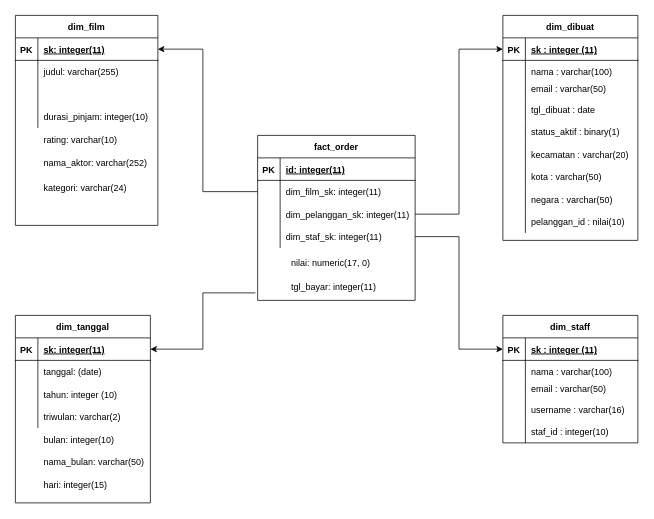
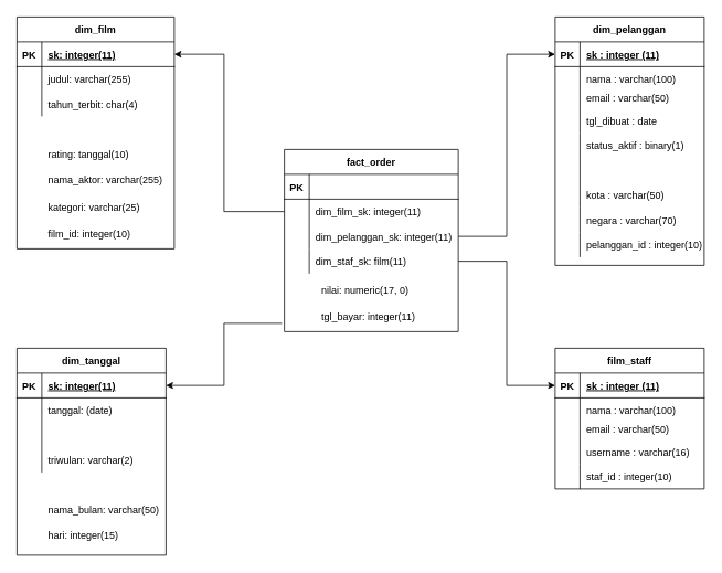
  <mxCell id="0" />
  <mxCell id="1" parent="0" />
  <mxCell id="2" value="fact_order" style="shape=table;startSize=30;container=1;collapsible=1;childLayout=tableLayout;fixedRows=1;rowLines=0;fontStyle=1;align=center;resizeLast=1;" vertex="1" parent="1"><mxGeometry x="343" y="180" width="210" height="220" as="geometry" /></mxCell>
  <mxCell id="3" value="" style="shape=partialRectangle;collapsible=0;dropTarget=0;pointerEvents=0;fillColor=none;top=0;left=0;bottom=1;right=0;points=[[0,0.5],[1,0.5]];portConstraint=eastwest;" vertex="1" parent="2"><mxGeometry y="30" width="210" height="30" as="geometry" /></mxCell>
  <mxCell id="4" value="PK" style="shape=partialRectangle;connectable=0;fillColor=none;top=0;left=0;bottom=0;right=0;fontStyle=1;overflow=hidden;" vertex="1" parent="3"><mxGeometry width="30" height="30" as="geometry" /></mxCell>
- <mxCell id="5" value="id: integer(11)" style="shape=partialRectangle;connectable=0;fillColor=none;top=0;left=0;bottom=0;right=0;align=left;spacingLeft=6;fontStyle=5;overflow=hidden;" vertex="1" parent="3"><mxGeometry x="30" width="180" height="30" as="geometry" /></mxCell>
  <mxCell id="6" value="" style="shape=partialRectangle;collapsible=0;dropTarget=0;pointerEvents=0;fillColor=none;top=0;left=0;bottom=0;right=0;points=[[0,0.5],[1,0.5]];portConstraint=eastwest;" vertex="1" parent="2"><mxGeometry y="60" width="210" height="30" as="geometry" /></mxCell>
  <mxCell id="7" value="" style="shape=partialRectangle;connectable=0;fillColor=none;top=0;left=0;bottom=0;right=0;editable=1;overflow=hidden;" vertex="1" parent="6"><mxGeometry width="30" height="30" as="geometry" /></mxCell>
  <mxCell id="8" value="dim_film_sk: integer(11)" style="shape=partialRectangle;connectable=0;fillColor=none;top=0;left=0;bottom=0;right=0;align=left;spacingLeft=6;overflow=hidden;" vertex="1" parent="6"><mxGeometry x="30" width="180" height="30" as="geometry" /></mxCell>
  <mxCell id="9" value="" style="shape=partialRectangle;collapsible=0;dropTarget=0;pointerEvents=0;fillColor=none;top=0;left=0;bottom=0;right=0;points=[[0,0.5],[1,0.5]];portConstraint=eastwest;" vertex="1" parent="2"><mxGeometry y="90" width="210" height="30" as="geometry" /></mxCell>
  <mxCell id="10" value="" style="shape=partialRectangle;connectable=0;fillColor=none;top=0;left=0;bottom=0;right=0;editable=1;overflow=hidden;" vertex="1" parent="9"><mxGeometry width="30" height="30" as="geometry" /></mxCell>
  <mxCell id="11" value="dim_pelanggan_sk: integer(11)" style="shape=partialRectangle;connectable=0;fillColor=none;top=0;left=0;bottom=0;right=0;align=left;spacingLeft=6;overflow=hidden;" vertex="1" parent="9"><mxGeometry x="30" width="180" height="30" as="geometry" /></mxCell>
  <mxCell id="12" value="" style="shape=partialRectangle;collapsible=0;dropTarget=0;pointerEvents=0;fillColor=none;top=0;left=0;bottom=0;right=0;points=[[0,0.5],[1,0.5]];portConstraint=eastwest;" vertex="1" parent="2"><mxGeometry y="120" width="210" height="30" as="geometry" /></mxCell>
  <mxCell id="13" value="" style="shape=partialRectangle;connectable=0;fillColor=none;top=0;left=0;bottom=0;right=0;editable=1;overflow=hidden;" vertex="1" parent="12"><mxGeometry width="30" height="30" as="geometry" /></mxCell>
- <mxCell id="14" value="dim_staf_sk: integer(11)" style="shape=partialRectangle;connectable=0;fillColor=none;top=0;left=0;bottom=0;right=0;align=left;spacingLeft=6;overflow=hidden;" vertex="1" parent="12"><mxGeometry x="30" width="180" height="30" as="geometry" /></mxCell>
+ <mxCell id="14" value="dim_staf_sk: film(11)" style="shape=partialRectangle;connectable=0;fillColor=none;top=0;left=0;bottom=0;right=0;align=left;spacingLeft=6;overflow=hidden;" vertex="1" parent="12"><mxGeometry x="30" width="180" height="30" as="geometry" /></mxCell>
  <mxCell id="15" value="nilai: numeric(17, 0)" style="shape=partialRectangle;connectable=0;fillColor=none;top=0;left=0;bottom=0;right=0;align=left;spacingLeft=6;overflow=hidden;" vertex="1" parent="1"><mxGeometry x="380" y="334" width="180" height="30" as="geometry" /></mxCell>
  <mxCell id="16" value="tgl_bayar: integer(11)" style="shape=partialRectangle;connectable=0;fillColor=none;top=0;left=0;bottom=0;right=0;align=left;spacingLeft=6;overflow=hidden;" vertex="1" parent="1"><mxGeometry x="380" y="367" width="180" height="30" as="geometry" /></mxCell>
- <mxCell id="17" value="dim_staff" style="shape=table;startSize=30;container=1;collapsible=1;childLayout=tableLayout;fixedRows=1;rowLines=0;fontStyle=1;align=center;resizeLast=1;" vertex="1" parent="1"><mxGeometry x="670" y="420" width="180" height="170" as="geometry" /></mxCell>
+ <mxCell id="17" value="film_staff" style="shape=table;startSize=30;container=1;collapsible=1;childLayout=tableLayout;fixedRows=1;rowLines=0;fontStyle=1;align=center;resizeLast=1;" vertex="1" parent="1"><mxGeometry x="670" y="420" width="180" height="170" as="geometry" /></mxCell>
  <mxCell id="18" value="" style="shape=partialRectangle;collapsible=0;dropTarget=0;pointerEvents=0;fillColor=none;top=0;left=0;bottom=1;right=0;points=[[0,0.5],[1,0.5]];portConstraint=eastwest;" vertex="1" parent="17"><mxGeometry y="30" width="180" height="30" as="geometry" /></mxCell>
  <mxCell id="19" value="PK" style="shape=partialRectangle;connectable=0;fillColor=none;top=0;left=0;bottom=0;right=0;fontStyle=1;overflow=hidden;" vertex="1" parent="18"><mxGeometry width="30" height="30" as="geometry" /></mxCell>
  <mxCell id="20" value="sk : integer (11)" style="shape=partialRectangle;connectable=0;fillColor=none;top=0;left=0;bottom=0;right=0;align=left;spacingLeft=6;fontStyle=5;overflow=hidden;" vertex="1" parent="18"><mxGeometry x="30" width="150" height="30" as="geometry" /></mxCell>
  <mxCell id="21" value="" style="shape=partialRectangle;collapsible=0;dropTarget=0;pointerEvents=0;fillColor=none;top=0;left=0;bottom=0;right=0;points=[[0,0.5],[1,0.5]];portConstraint=eastwest;" vertex="1" parent="17"><mxGeometry y="60" width="180" height="30" as="geometry" /></mxCell>
  <mxCell id="22" value="" style="shape=partialRectangle;connectable=0;fillColor=none;top=0;left=0;bottom=0;right=0;editable=1;overflow=hidden;" vertex="1" parent="21"><mxGeometry width="30" height="30" as="geometry" /></mxCell>
  <mxCell id="23" value="nama : varchar(100)" style="shape=partialRectangle;connectable=0;fillColor=none;top=0;left=0;bottom=0;right=0;align=left;spacingLeft=6;overflow=hidden;" vertex="1" parent="21"><mxGeometry x="30" width="150" height="30" as="geometry" /></mxCell>
  <mxCell id="24" value="" style="shape=partialRectangle;collapsible=0;dropTarget=0;pointerEvents=0;fillColor=none;top=0;left=0;bottom=0;right=0;points=[[0,0.5],[1,0.5]];portConstraint=eastwest;" vertex="1" parent="17"><mxGeometry y="90" width="180" height="20" as="geometry" /></mxCell>
  <mxCell id="25" value="" style="shape=partialRectangle;connectable=0;fillColor=none;top=0;left=0;bottom=0;right=0;editable=1;overflow=hidden;" vertex="1" parent="24"><mxGeometry width="30" height="20" as="geometry" /></mxCell>
  <mxCell id="26" value="email : varchar(50)&#10; " style="shape=partialRectangle;connectable=0;fillColor=none;top=0;left=0;bottom=0;right=0;align=left;spacingLeft=6;overflow=hidden;" vertex="1" parent="24"><mxGeometry x="30" width="150" height="20" as="geometry" /></mxCell>
  <mxCell id="27" value="" style="shape=partialRectangle;collapsible=0;dropTarget=0;pointerEvents=0;fillColor=none;top=0;left=0;bottom=0;right=0;points=[[0,0.5],[1,0.5]];portConstraint=eastwest;" vertex="1" parent="17"><mxGeometry y="110" width="180" height="30" as="geometry" /></mxCell>
  <mxCell id="28" value="" style="shape=partialRectangle;connectable=0;fillColor=none;top=0;left=0;bottom=0;right=0;editable=1;overflow=hidden;" vertex="1" parent="27"><mxGeometry width="30" height="30" as="geometry" /></mxCell>
  <mxCell id="29" value="username : varchar(16)" style="shape=partialRectangle;connectable=0;fillColor=none;top=0;left=0;bottom=0;right=0;align=left;spacingLeft=6;overflow=hidden;" vertex="1" parent="27"><mxGeometry x="30" width="150" height="30" as="geometry" /></mxCell>
  <mxCell id="30" value="" style="shape=partialRectangle;collapsible=0;dropTarget=0;pointerEvents=0;fillColor=none;top=0;left=0;bottom=0;right=0;points=[[0,0.5],[1,0.5]];portConstraint=eastwest;" vertex="1" parent="17"><mxGeometry y="140" width="180" height="30" as="geometry" /></mxCell>
  <mxCell id="31" value="" style="shape=partialRectangle;connectable=0;fillColor=none;top=0;left=0;bottom=0;right=0;editable=1;overflow=hidden;" vertex="1" parent="30"><mxGeometry width="30" height="30" as="geometry" /></mxCell>
  <mxCell id="32" value="staf_id : integer(10)" style="shape=partialRectangle;connectable=0;fillColor=none;top=0;left=0;bottom=0;right=0;align=left;spacingLeft=6;overflow=hidden;" vertex="1" parent="30"><mxGeometry x="30" width="150" height="30" as="geometry" /></mxCell>
- <mxCell id="33" value="dim_dibuat" style="shape=table;startSize=30;container=1;collapsible=1;childLayout=tableLayout;fixedRows=1;rowLines=0;fontStyle=1;align=center;resizeLast=1;" vertex="1" parent="1"><mxGeometry x="670" y="20" width="180" height="300" as="geometry" /></mxCell>
+ <mxCell id="33" value="dim_pelanggan" style="shape=table;startSize=30;container=1;collapsible=1;childLayout=tableLayout;fixedRows=1;rowLines=0;fontStyle=1;align=center;resizeLast=1;" vertex="1" parent="1"><mxGeometry x="670" y="20" width="180" height="300" as="geometry" /></mxCell>
  <mxCell id="34" value="" style="shape=partialRectangle;collapsible=0;dropTarget=0;pointerEvents=0;fillColor=none;top=0;left=0;bottom=1;right=0;points=[[0,0.5],[1,0.5]];portConstraint=eastwest;" vertex="1" parent="33"><mxGeometry y="30" width="180" height="30" as="geometry" /></mxCell>
  <mxCell id="35" value="PK" style="shape=partialRectangle;connectable=0;fillColor=none;top=0;left=0;bottom=0;right=0;fontStyle=1;overflow=hidden;" vertex="1" parent="34"><mxGeometry width="30" height="30" as="geometry" /></mxCell>
  <mxCell id="36" value="sk : integer (11)" style="shape=partialRectangle;connectable=0;fillColor=none;top=0;left=0;bottom=0;right=0;align=left;spacingLeft=6;fontStyle=5;overflow=hidden;" vertex="1" parent="34"><mxGeometry x="30" width="150" height="30" as="geometry" /></mxCell>
  <mxCell id="37" value="" style="shape=partialRectangle;collapsible=0;dropTarget=0;pointerEvents=0;fillColor=none;top=0;left=0;bottom=0;right=0;points=[[0,0.5],[1,0.5]];portConstraint=eastwest;" vertex="1" parent="33"><mxGeometry y="60" width="180" height="30" as="geometry" /></mxCell>
  <mxCell id="38" value="" style="shape=partialRectangle;connectable=0;fillColor=none;top=0;left=0;bottom=0;right=0;editable=1;overflow=hidden;" vertex="1" parent="37"><mxGeometry width="30" height="30" as="geometry" /></mxCell>
  <mxCell id="39" value="nama : varchar(100)" style="shape=partialRectangle;connectable=0;fillColor=none;top=0;left=0;bottom=0;right=0;align=left;spacingLeft=6;overflow=hidden;" vertex="1" parent="37"><mxGeometry x="30" width="150" height="30" as="geometry" /></mxCell>
  <mxCell id="40" value="" style="shape=partialRectangle;collapsible=0;dropTarget=0;pointerEvents=0;fillColor=none;top=0;left=0;bottom=0;right=0;points=[[0,0.5],[1,0.5]];portConstraint=eastwest;" vertex="1" parent="33"><mxGeometry y="90" width="180" height="20" as="geometry" /></mxCell>
  <mxCell id="41" value="" style="shape=partialRectangle;connectable=0;fillColor=none;top=0;left=0;bottom=0;right=0;editable=1;overflow=hidden;" vertex="1" parent="40"><mxGeometry width="30" height="20" as="geometry" /></mxCell>
  <mxCell id="42" value="email : varchar(50)&#10; " style="shape=partialRectangle;connectable=0;fillColor=none;top=0;left=0;bottom=0;right=0;align=left;spacingLeft=6;overflow=hidden;" vertex="1" parent="40"><mxGeometry x="30" width="150" height="20" as="geometry" /></mxCell>
  <mxCell id="43" value="" style="shape=partialRectangle;collapsible=0;dropTarget=0;pointerEvents=0;fillColor=none;top=0;left=0;bottom=0;right=0;points=[[0,0.5],[1,0.5]];portConstraint=eastwest;" vertex="1" parent="33"><mxGeometry y="110" width="180" height="30" as="geometry" /></mxCell>
  <mxCell id="44" value="" style="shape=partialRectangle;connectable=0;fillColor=none;top=0;left=0;bottom=0;right=0;editable=1;overflow=hidden;" vertex="1" parent="43"><mxGeometry width="30" height="30" as="geometry" /></mxCell>
  <mxCell id="45" value="tgl_dibuat : date" style="shape=partialRectangle;connectable=0;fillColor=none;top=0;left=0;bottom=0;right=0;align=left;spacingLeft=6;overflow=hidden;" vertex="1" parent="43"><mxGeometry x="30" width="150" height="30" as="geometry" /></mxCell>
  <mxCell id="46" value="" style="shape=partialRectangle;collapsible=0;dropTarget=0;pointerEvents=0;fillColor=none;top=0;left=0;bottom=0;right=0;points=[[0,0.5],[1,0.5]];portConstraint=eastwest;" vertex="1" parent="33"><mxGeometry y="140" width="180" height="30" as="geometry" /></mxCell>
  <mxCell id="47" value="" style="shape=partialRectangle;connectable=0;fillColor=none;top=0;left=0;bottom=0;right=0;editable=1;overflow=hidden;" vertex="1" parent="46"><mxGeometry width="30" height="30" as="geometry" /></mxCell>
  <mxCell id="48" value="status_aktif : binary(1)" style="shape=partialRectangle;connectable=0;fillColor=none;top=0;left=0;bottom=0;right=0;align=left;spacingLeft=6;overflow=hidden;" vertex="1" parent="46"><mxGeometry x="30" width="150" height="30" as="geometry" /></mxCell>
  <mxCell id="49" value="" style="shape=partialRectangle;collapsible=0;dropTarget=0;pointerEvents=0;fillColor=none;top=0;left=0;bottom=0;right=0;points=[[0,0.5],[1,0.5]];portConstraint=eastwest;" vertex="1" parent="33"><mxGeometry y="170" width="180" height="30" as="geometry" /></mxCell>
  <mxCell id="50" value="" style="shape=partialRectangle;connectable=0;fillColor=none;top=0;left=0;bottom=0;right=0;editable=1;overflow=hidden;" vertex="1" parent="49"><mxGeometry width="30" height="30" as="geometry" /></mxCell>
- <mxCell id="51" value="kecamatan : varchar(20)" style="shape=partialRectangle;connectable=0;fillColor=none;top=0;left=0;bottom=0;right=0;align=left;spacingLeft=6;overflow=hidden;" vertex="1" parent="49"><mxGeometry x="30" width="150" height="30" as="geometry" /></mxCell>
  <mxCell id="52" value="" style="shape=partialRectangle;collapsible=0;dropTarget=0;pointerEvents=0;fillColor=none;top=0;left=0;bottom=0;right=0;points=[[0,0.5],[1,0.5]];portConstraint=eastwest;" vertex="1" parent="33"><mxGeometry y="200" width="180" height="30" as="geometry" /></mxCell>
  <mxCell id="53" value="" style="shape=partialRectangle;connectable=0;fillColor=none;top=0;left=0;bottom=0;right=0;editable=1;overflow=hidden;" vertex="1" parent="52"><mxGeometry width="30" height="30" as="geometry" /></mxCell>
  <mxCell id="54" value="kota : varchar(50)" style="shape=partialRectangle;connectable=0;fillColor=none;top=0;left=0;bottom=0;right=0;align=left;spacingLeft=6;overflow=hidden;" vertex="1" parent="52"><mxGeometry x="30" width="150" height="30" as="geometry" /></mxCell>
  <mxCell id="55" value="" style="shape=partialRectangle;collapsible=0;dropTarget=0;pointerEvents=0;fillColor=none;top=0;left=0;bottom=0;right=0;points=[[0,0.5],[1,0.5]];portConstraint=eastwest;" vertex="1" parent="33"><mxGeometry y="230" width="180" height="30" as="geometry" /></mxCell>
  <mxCell id="56" value="" style="shape=partialRectangle;connectable=0;fillColor=none;top=0;left=0;bottom=0;right=0;editable=1;overflow=hidden;" vertex="1" parent="55"><mxGeometry width="30" height="30" as="geometry" /></mxCell>
- <mxCell id="57" value="negara : varchar(50)" style="shape=partialRectangle;connectable=0;fillColor=none;top=0;left=0;bottom=0;right=0;align=left;spacingLeft=6;overflow=hidden;" vertex="1" parent="55"><mxGeometry x="30" width="150" height="30" as="geometry" /></mxCell>
+ <mxCell id="57" value="negara : varchar(70)" style="shape=partialRectangle;connectable=0;fillColor=none;top=0;left=0;bottom=0;right=0;align=left;spacingLeft=6;overflow=hidden;" vertex="1" parent="55"><mxGeometry x="30" width="150" height="30" as="geometry" /></mxCell>
  <mxCell id="58" value="" style="shape=partialRectangle;collapsible=0;dropTarget=0;pointerEvents=0;fillColor=none;top=0;left=0;bottom=0;right=0;points=[[0,0.5],[1,0.5]];portConstraint=eastwest;" vertex="1" parent="33"><mxGeometry y="260" width="180" height="30" as="geometry" /></mxCell>
  <mxCell id="59" value="" style="shape=partialRectangle;connectable=0;fillColor=none;top=0;left=0;bottom=0;right=0;editable=1;overflow=hidden;" vertex="1" parent="58"><mxGeometry width="30" height="30" as="geometry" /></mxCell>
- <mxCell id="60" value="pelanggan_id : nilai(10) " style="shape=partialRectangle;connectable=0;fillColor=none;top=0;left=0;bottom=0;right=0;align=left;spacingLeft=6;overflow=hidden;" vertex="1" parent="58"><mxGeometry x="30" width="150" height="30" as="geometry" /></mxCell>
+ <mxCell id="60" value="pelanggan_id : integer(10) " style="shape=partialRectangle;connectable=0;fillColor=none;top=0;left=0;bottom=0;right=0;align=left;spacingLeft=6;overflow=hidden;" vertex="1" parent="58"><mxGeometry x="30" width="150" height="30" as="geometry" /></mxCell>
  <mxCell id="61" style="edgeStyle=orthogonalEdgeStyle;rounded=0;orthogonalLoop=1;jettySize=auto;html=1;exitX=1;exitY=0.5;exitDx=0;exitDy=0;entryX=0;entryY=0.5;entryDx=0;entryDy=0;" edge="1" parent="1" source="9" target="34"><mxGeometry relative="1" as="geometry"><mxPoint x="280" y="460" as="sourcePoint" /><mxPoint x="630" y="100" as="targetPoint" /></mxGeometry></mxCell>
  <mxCell id="62" style="edgeStyle=orthogonalEdgeStyle;rounded=0;orthogonalLoop=1;jettySize=auto;html=1;exitX=0;exitY=0.5;exitDx=0;exitDy=0;entryX=1;entryY=0.5;entryDx=0;entryDy=0;" edge="1" parent="1" source="6" target="81"><mxGeometry relative="1" as="geometry"><mxPoint x="290" y="470" as="sourcePoint" /><mxPoint x="220" y="465" as="targetPoint" /><Array as="points"><mxPoint x="270" y="255" /><mxPoint x="270" y="65" /></Array></mxGeometry></mxCell>
  <mxCell id="63" style="edgeStyle=orthogonalEdgeStyle;rounded=0;orthogonalLoop=1;jettySize=auto;html=1;exitX=1;exitY=0.5;exitDx=0;exitDy=0;entryX=0;entryY=0.5;entryDx=0;entryDy=0;" edge="1" parent="1" source="12" target="18"><mxGeometry relative="1" as="geometry"><mxPoint x="300" y="480" as="sourcePoint" /><mxPoint x="230" y="215" as="targetPoint" /></mxGeometry></mxCell>
  <mxCell id="64" value="dim_tanggal" style="shape=table;startSize=30;container=1;collapsible=1;childLayout=tableLayout;fixedRows=1;rowLines=0;fontStyle=1;align=center;resizeLast=1;" vertex="1" parent="1"><mxGeometry x="20" y="420" width="180" height="250" as="geometry" /></mxCell>
  <mxCell id="65" value="" style="shape=partialRectangle;collapsible=0;dropTarget=0;pointerEvents=0;fillColor=none;top=0;left=0;bottom=1;right=0;points=[[0,0.5],[1,0.5]];portConstraint=eastwest;" vertex="1" parent="64"><mxGeometry y="30" width="180" height="30" as="geometry" /></mxCell>
  <mxCell id="66" value="PK" style="shape=partialRectangle;connectable=0;fillColor=none;top=0;left=0;bottom=0;right=0;fontStyle=1;overflow=hidden;" vertex="1" parent="65"><mxGeometry width="30" height="30" as="geometry" /></mxCell>
  <mxCell id="67" value="sk: integer(11)" style="shape=partialRectangle;connectable=0;fillColor=none;top=0;left=0;bottom=0;right=0;align=left;spacingLeft=6;fontStyle=5;overflow=hidden;" vertex="1" parent="65"><mxGeometry x="30" width="150" height="30" as="geometry" /></mxCell>
  <mxCell id="68" value="" style="shape=partialRectangle;collapsible=0;dropTarget=0;pointerEvents=0;fillColor=none;top=0;left=0;bottom=0;right=0;points=[[0,0.5],[1,0.5]];portConstraint=eastwest;" vertex="1" parent="64"><mxGeometry y="60" width="180" height="30" as="geometry" /></mxCell>
  <mxCell id="69" value="" style="shape=partialRectangle;connectable=0;fillColor=none;top=0;left=0;bottom=0;right=0;editable=1;overflow=hidden;" vertex="1" parent="68"><mxGeometry width="30" height="30" as="geometry" /></mxCell>
  <mxCell id="70" value="tanggal: (date)" style="shape=partialRectangle;connectable=0;fillColor=none;top=0;left=0;bottom=0;right=0;align=left;spacingLeft=6;overflow=hidden;" vertex="1" parent="68"><mxGeometry x="30" width="150" height="30" as="geometry" /></mxCell>
  <mxCell id="71" value="" style="shape=partialRectangle;collapsible=0;dropTarget=0;pointerEvents=0;fillColor=none;top=0;left=0;bottom=0;right=0;points=[[0,0.5],[1,0.5]];portConstraint=eastwest;" vertex="1" parent="64"><mxGeometry y="90" width="180" height="30" as="geometry" /></mxCell>
  <mxCell id="72" value="" style="shape=partialRectangle;connectable=0;fillColor=none;top=0;left=0;bottom=0;right=0;editable=1;overflow=hidden;" vertex="1" parent="71"><mxGeometry width="30" height="30" as="geometry" /></mxCell>
- <mxCell id="73" value="tahun: integer (10)" style="shape=partialRectangle;connectable=0;fillColor=none;top=0;left=0;bottom=0;right=0;align=left;spacingLeft=6;overflow=hidden;" vertex="1" parent="71"><mxGeometry x="30" width="150" height="30" as="geometry" /></mxCell>
  <mxCell id="74" value="" style="shape=partialRectangle;collapsible=0;dropTarget=0;pointerEvents=0;fillColor=none;top=0;left=0;bottom=0;right=0;points=[[0,0.5],[1,0.5]];portConstraint=eastwest;" vertex="1" parent="64"><mxGeometry y="120" width="180" height="30" as="geometry" /></mxCell>
  <mxCell id="75" value="" style="shape=partialRectangle;connectable=0;fillColor=none;top=0;left=0;bottom=0;right=0;editable=1;overflow=hidden;" vertex="1" parent="74"><mxGeometry width="30" height="30" as="geometry" /></mxCell>
  <mxCell id="76" value="triwulan: varchar(2)" style="shape=partialRectangle;connectable=0;fillColor=none;top=0;left=0;bottom=0;right=0;align=left;spacingLeft=6;overflow=hidden;" vertex="1" parent="74"><mxGeometry x="30" width="150" height="30" as="geometry" /></mxCell>
- <mxCell id="77" value="bulan: integer(10)" style="shape=partialRectangle;connectable=0;fillColor=none;top=0;left=0;bottom=0;right=0;align=left;spacingLeft=6;overflow=hidden;" vertex="1" parent="1"><mxGeometry x="50" y="570" width="150" height="30" as="geometry" /></mxCell>
  <mxCell id="78" value="nama_bulan: varchar(50)" style="shape=partialRectangle;connectable=0;fillColor=none;top=0;left=0;bottom=0;right=0;align=left;spacingLeft=6;overflow=hidden;" vertex="1" parent="1"><mxGeometry x="50" y="600" width="150" height="30" as="geometry" /></mxCell>
  <mxCell id="79" value="hari: integer(15)" style="shape=partialRectangle;connectable=0;fillColor=none;top=0;left=0;bottom=0;right=0;align=left;spacingLeft=6;overflow=hidden;" vertex="1" parent="1"><mxGeometry x="50" y="630" width="150" height="30" as="geometry" /></mxCell>
  <mxCell id="80" value="dim_film" style="shape=table;startSize=30;container=1;collapsible=1;childLayout=tableLayout;fixedRows=1;rowLines=0;fontStyle=1;align=center;resizeLast=1;" vertex="1" parent="1"><mxGeometry x="20" y="20" width="190" height="280" as="geometry" /></mxCell>
  <mxCell id="81" value="" style="shape=partialRectangle;collapsible=0;dropTarget=0;pointerEvents=0;fillColor=none;top=0;left=0;bottom=1;right=0;points=[[0,0.5],[1,0.5]];portConstraint=eastwest;" vertex="1" parent="80"><mxGeometry y="30" width="190" height="30" as="geometry" /></mxCell>
  <mxCell id="82" value="PK" style="shape=partialRectangle;connectable=0;fillColor=none;top=0;left=0;bottom=0;right=0;fontStyle=1;overflow=hidden;" vertex="1" parent="81"><mxGeometry width="30" height="30" as="geometry" /></mxCell>
  <mxCell id="83" value="sk: integer(11)" style="shape=partialRectangle;connectable=0;fillColor=none;top=0;left=0;bottom=0;right=0;align=left;spacingLeft=6;fontStyle=5;overflow=hidden;" vertex="1" parent="81"><mxGeometry x="30" width="160" height="30" as="geometry" /></mxCell>
  <mxCell id="84" value="" style="shape=partialRectangle;collapsible=0;dropTarget=0;pointerEvents=0;fillColor=none;top=0;left=0;bottom=0;right=0;points=[[0,0.5],[1,0.5]];portConstraint=eastwest;" vertex="1" parent="80"><mxGeometry y="60" width="190" height="30" as="geometry" /></mxCell>
  <mxCell id="85" value="" style="shape=partialRectangle;connectable=0;fillColor=none;top=0;left=0;bottom=0;right=0;editable=1;overflow=hidden;" vertex="1" parent="84"><mxGeometry width="30" height="30" as="geometry" /></mxCell>
  <mxCell id="86" value="judul: varchar(255)" style="shape=partialRectangle;connectable=0;fillColor=none;top=0;left=0;bottom=0;right=0;align=left;spacingLeft=6;overflow=hidden;" vertex="1" parent="84"><mxGeometry x="30" width="160" height="30" as="geometry" /></mxCell>
  <mxCell id="87" value="" style="shape=partialRectangle;collapsible=0;dropTarget=0;pointerEvents=0;fillColor=none;top=0;left=0;bottom=0;right=0;points=[[0,0.5],[1,0.5]];portConstraint=eastwest;" vertex="1" parent="80"><mxGeometry y="90" width="190" height="30" as="geometry" /></mxCell>
  <mxCell id="88" value="" style="shape=partialRectangle;connectable=0;fillColor=none;top=0;left=0;bottom=0;right=0;editable=1;overflow=hidden;" vertex="1" parent="87"><mxGeometry width="30" height="30" as="geometry" /></mxCell>
+ <mxCell id="89" value="tahun_terbit: char(4)" style="shape=partialRectangle;connectable=0;fillColor=none;top=0;left=0;bottom=0;right=0;align=left;spacingLeft=6;overflow=hidden;" vertex="1" parent="87"><mxGeometry x="30" width="160" height="30" as="geometry" /></mxCell>
  <mxCell id="90" value="" style="shape=partialRectangle;collapsible=0;dropTarget=0;pointerEvents=0;fillColor=none;top=0;left=0;bottom=0;right=0;points=[[0,0.5],[1,0.5]];portConstraint=eastwest;" vertex="1" parent="80"><mxGeometry y="120" width="190" height="30" as="geometry" /></mxCell>
  <mxCell id="91" value="" style="shape=partialRectangle;connectable=0;fillColor=none;top=0;left=0;bottom=0;right=0;editable=1;overflow=hidden;" vertex="1" parent="90"><mxGeometry width="30" height="30" as="geometry" /></mxCell>
- <mxCell id="92" value="durasi_pinjam: integer(10)" style="shape=partialRectangle;connectable=0;fillColor=none;top=0;left=0;bottom=0;right=0;align=left;spacingLeft=6;overflow=hidden;" vertex="1" parent="90"><mxGeometry x="30" width="160" height="30" as="geometry" /></mxCell>
- <mxCell id="93" value="rating: varchar(10)" style="shape=partialRectangle;connectable=0;fillColor=none;top=0;left=0;bottom=0;right=0;align=left;spacingLeft=6;overflow=hidden;" vertex="1" parent="1"><mxGeometry x="50" y="171" width="160" height="30" as="geometry" /></mxCell>
- <mxCell id="94" value="nama_aktor: varchar(252)" style="shape=partialRectangle;connectable=0;fillColor=none;top=0;left=0;bottom=0;right=0;align=left;spacingLeft=6;overflow=hidden;" vertex="1" parent="1"><mxGeometry x="50" y="201" width="160" height="30" as="geometry" /></mxCell>
- <mxCell id="95" value="kategori: varchar(24)" style="shape=partialRectangle;connectable=0;fillColor=none;top=0;left=0;bottom=0;right=0;align=left;spacingLeft=6;overflow=hidden;" vertex="1" parent="1"><mxGeometry x="50" y="234" width="160" height="30" as="geometry" /></mxCell>
+ <mxCell id="93" value="rating: tanggal(10)" style="shape=partialRectangle;connectable=0;fillColor=none;top=0;left=0;bottom=0;right=0;align=left;spacingLeft=6;overflow=hidden;" vertex="1" parent="1"><mxGeometry x="50" y="171" width="160" height="30" as="geometry" /></mxCell>
+ <mxCell id="94" value="nama_aktor: varchar(255)" style="shape=partialRectangle;connectable=0;fillColor=none;top=0;left=0;bottom=0;right=0;align=left;spacingLeft=6;overflow=hidden;" vertex="1" parent="1"><mxGeometry x="50" y="201" width="160" height="30" as="geometry" /></mxCell>
+ <mxCell id="95" value="kategori: varchar(25)" style="shape=partialRectangle;connectable=0;fillColor=none;top=0;left=0;bottom=0;right=0;align=left;spacingLeft=6;overflow=hidden;" vertex="1" parent="1"><mxGeometry x="50" y="234" width="160" height="30" as="geometry" /></mxCell>
+ <mxCell id="96" value="film_id: integer(10)" style="shape=partialRectangle;connectable=0;fillColor=none;top=0;left=0;bottom=0;right=0;align=left;spacingLeft=6;overflow=hidden;" vertex="1" parent="1"><mxGeometry x="50" y="267" width="160" height="30" as="geometry" /></mxCell>
  <mxCell id="97" style="edgeStyle=orthogonalEdgeStyle;rounded=0;orthogonalLoop=1;jettySize=auto;html=1;entryX=1;entryY=0.5;entryDx=0;entryDy=0;" edge="1" parent="1" target="65"><mxGeometry relative="1" as="geometry"><mxPoint x="340" y="390" as="sourcePoint" /><mxPoint x="210" y="470" as="targetPoint" /><Array as="points"><mxPoint x="270" y="390" /><mxPoint x="270" y="465" /></Array></mxGeometry></mxCell>
